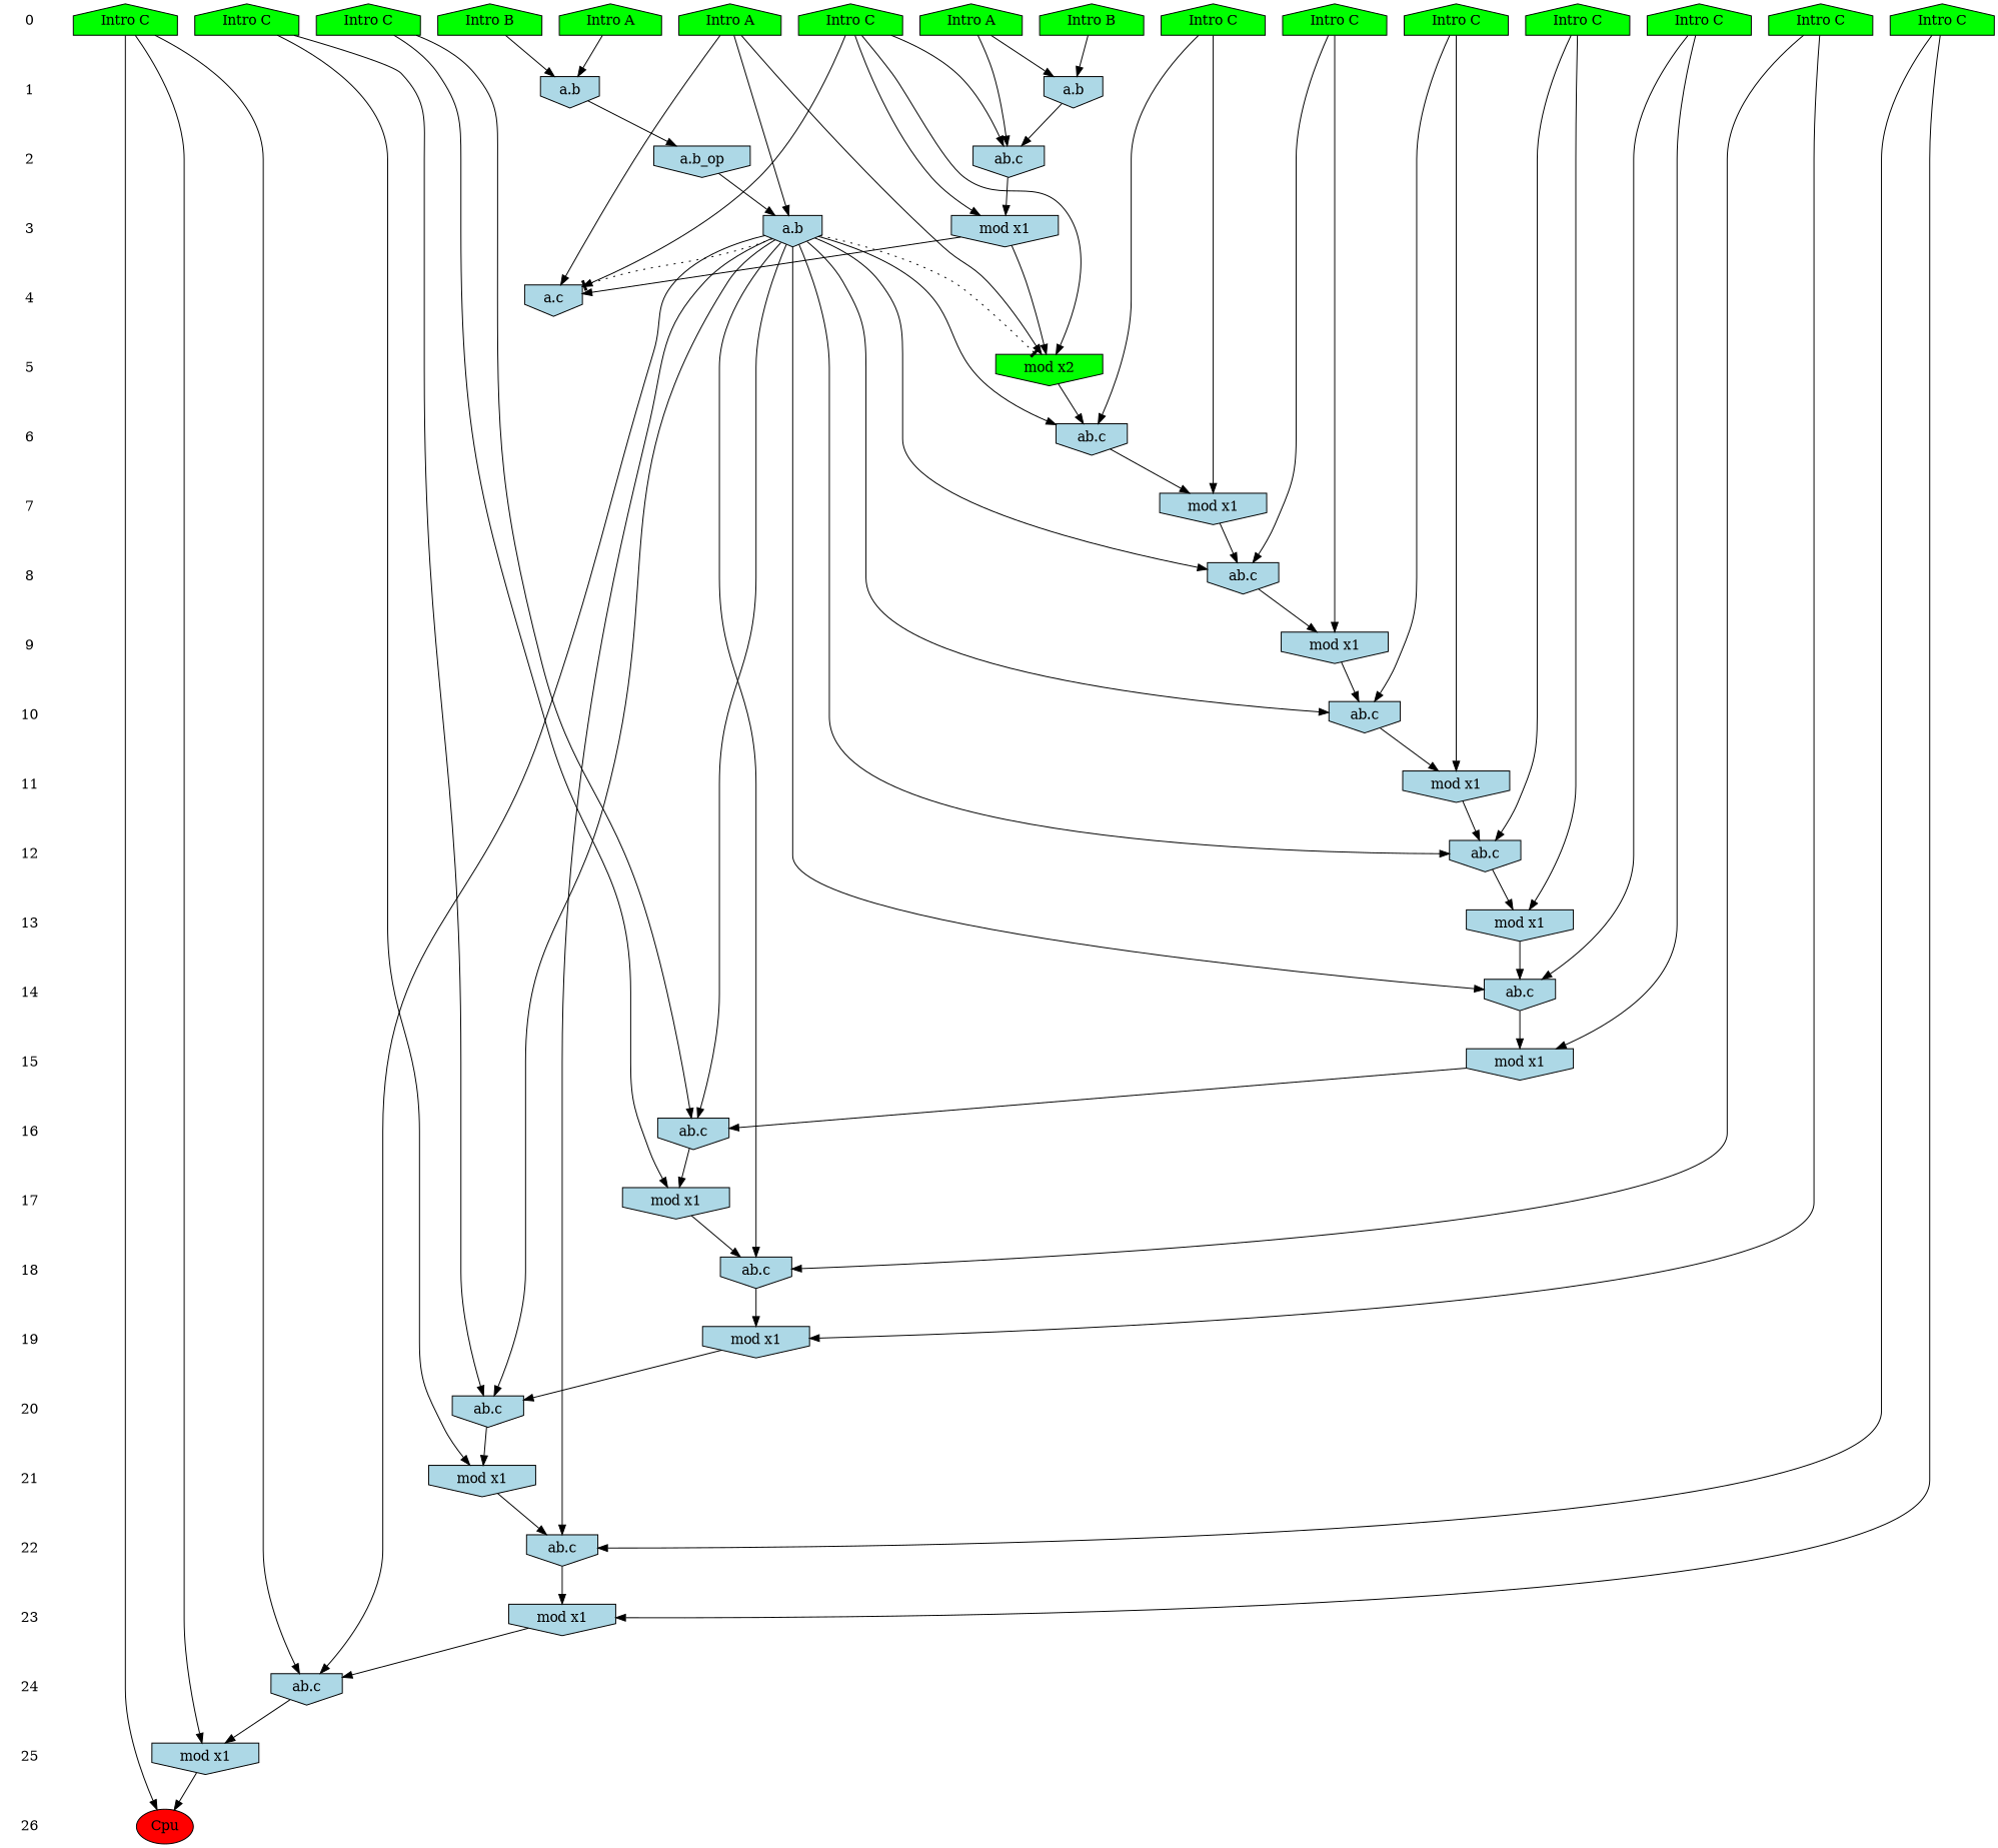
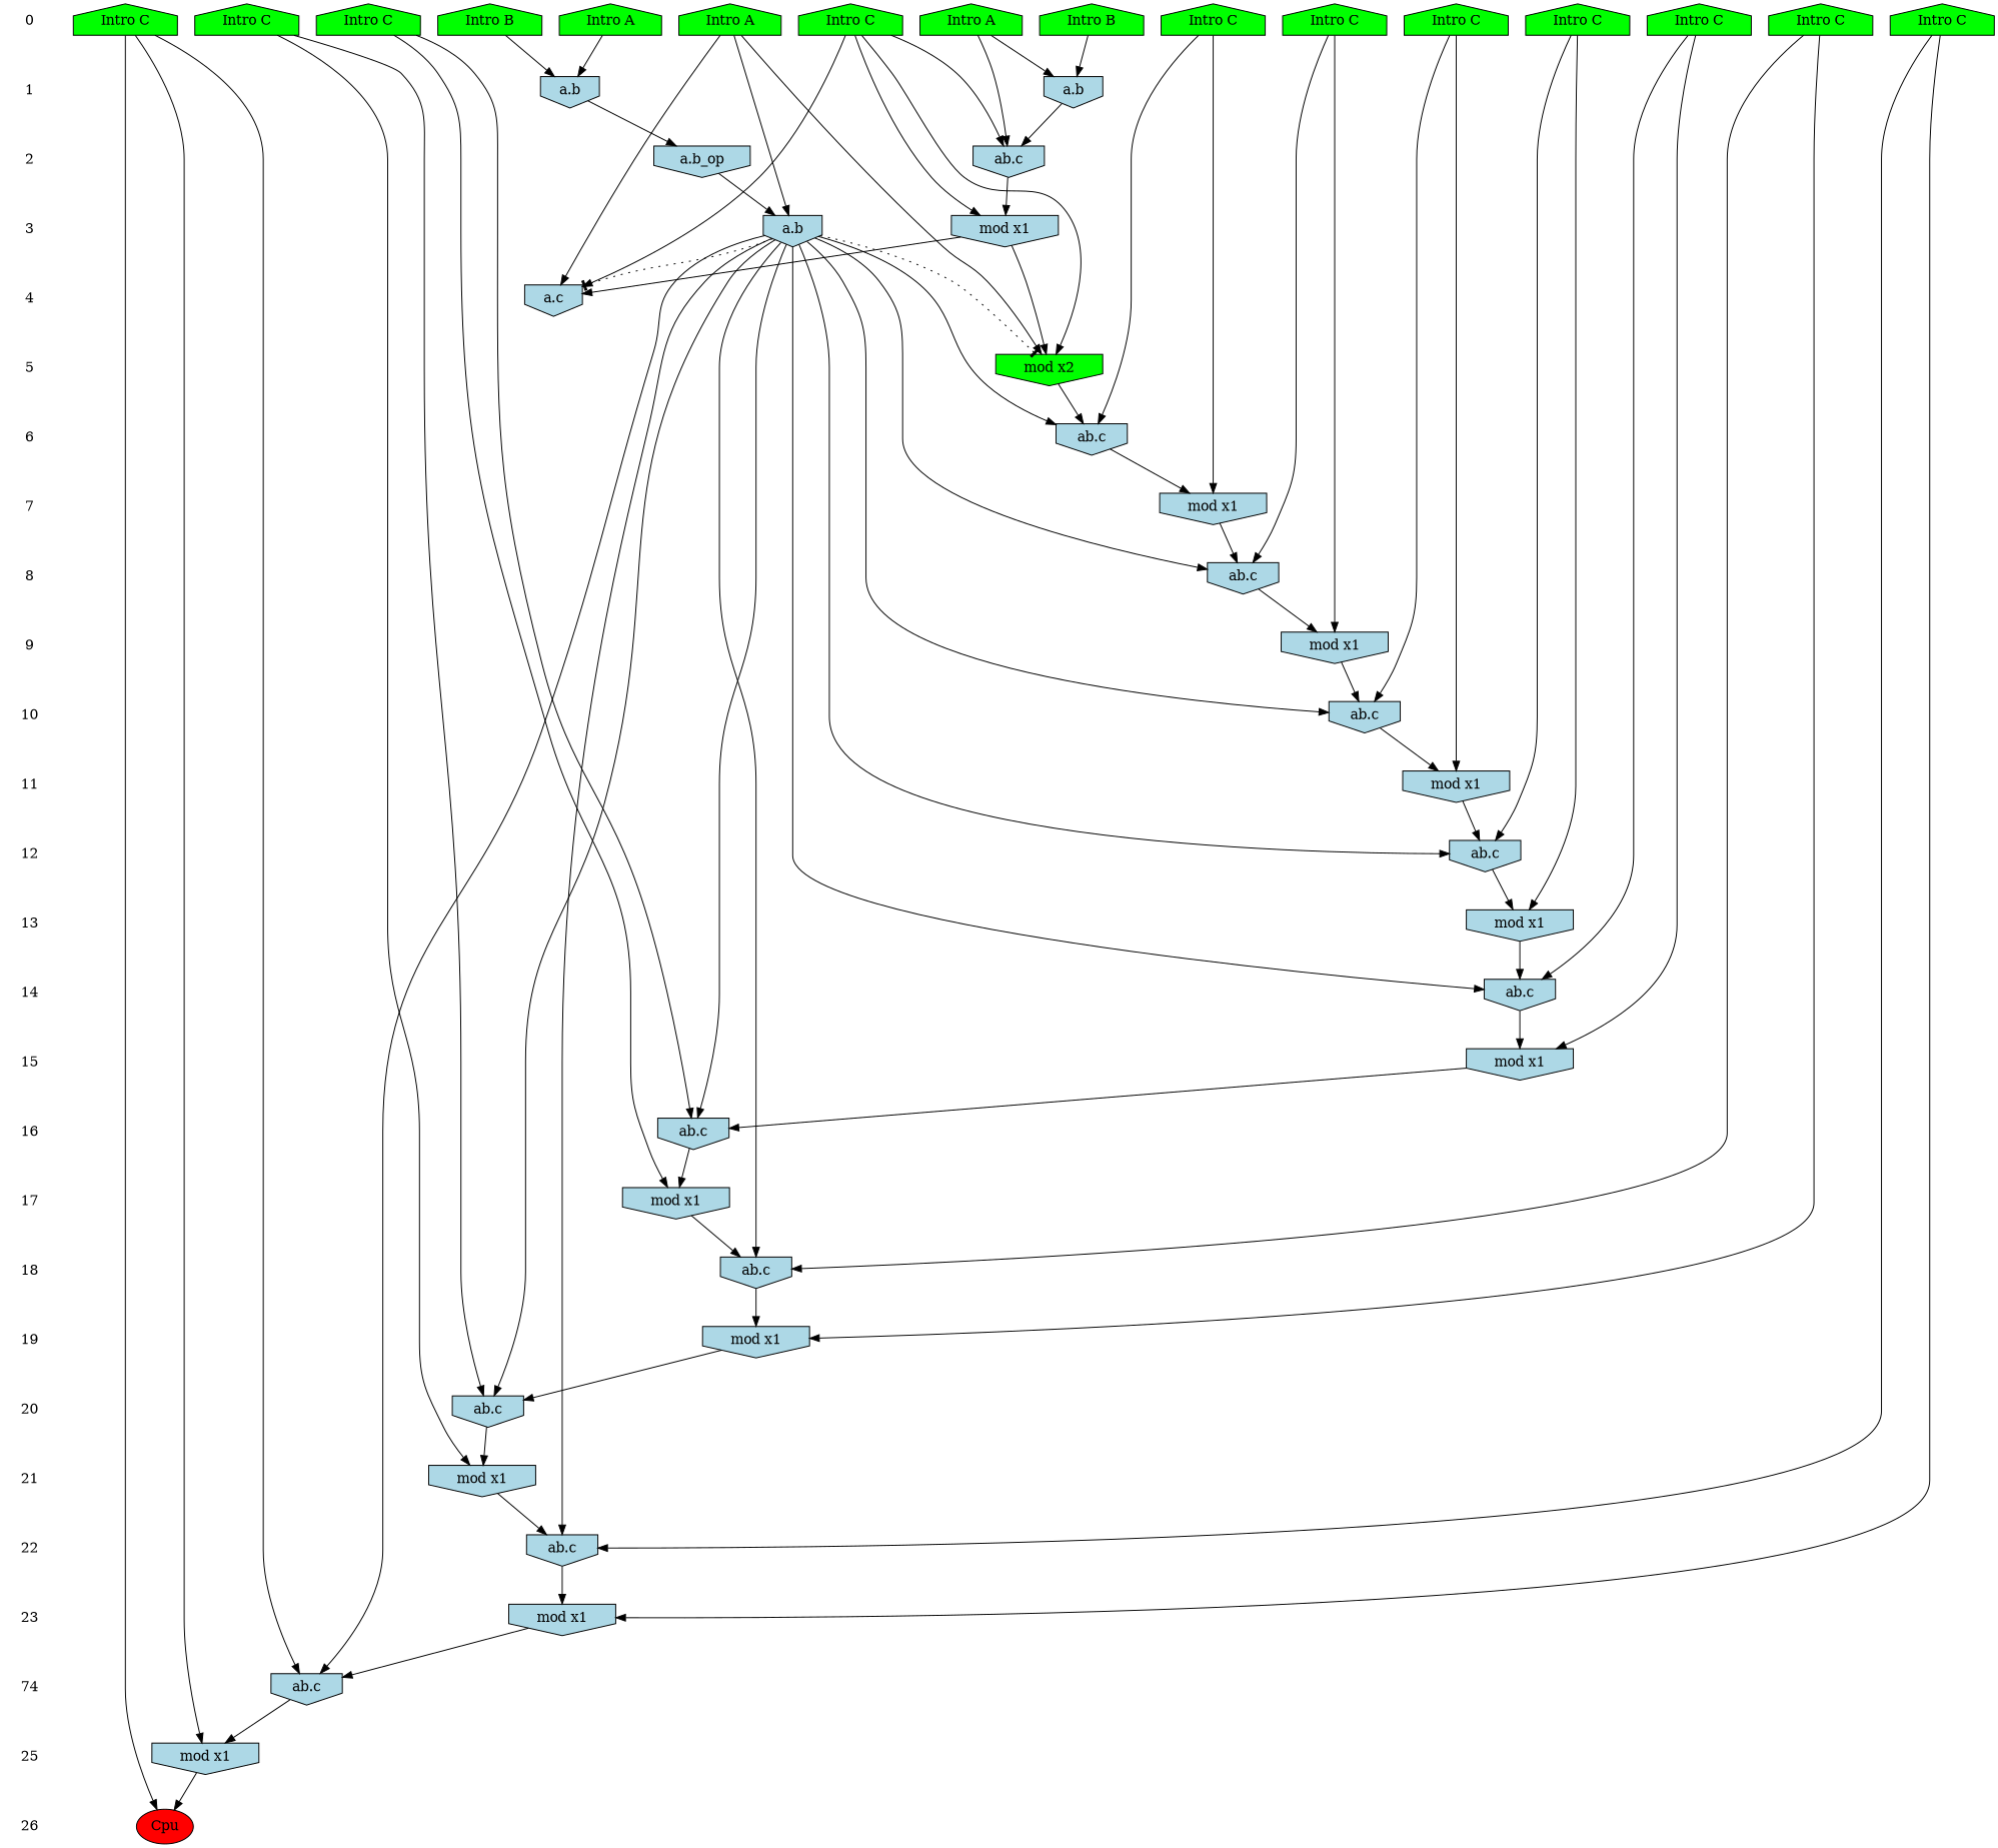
  digraph {
    ranksep=.5
    node [shape=invhouse style=filled]
    0 [shape=plaintext style=""]
    n2 [fillcolor=green label="Intro B" shape=house]
    n3 [fillcolor=green label="Intro A" shape=house]
    n4 [fillcolor=green label="Intro A" shape=house]
    n5 [fillcolor=green label="Intro B" shape=house]
    n6 [fillcolor=green label="Intro A" shape=house]
    n7 [fillcolor=green label="Intro C" shape=house]
    n8 [fillcolor=green label="Intro C" shape=house]
    n9 [fillcolor=green label="Intro C" shape=house]
    n10 [fillcolor=green label="Intro C" shape=house]
    n11 [fillcolor=green label="Intro C" shape=house]
    n12 [fillcolor=green label="Intro C" shape=house]
    n13 [fillcolor=green label="Intro C" shape=house]
    n14 [fillcolor=green label="Intro C" shape=house]
    n15 [fillcolor=green label="Intro C" shape=house]
    n16 [fillcolor=green label="Intro C" shape=house]
    n17 [fillcolor=green label="Intro C" shape=house]
    1 [shape=plaintext style=""]
    n19 [fillcolor=lightblue label="a.b"]
    n20 [fillcolor=lightblue label="a.b"]
    2 [shape=plaintext style=""]
    n22 [fillcolor=lightblue label="ab.c"]
    n23 [fillcolor=lightblue label="a.b_op"]
    3 [shape=plaintext style=""]
    n25 [fillcolor=lightblue label="mod x1"]
    n26 [fillcolor=lightblue label="a.b"]
    4 [shape=plaintext style=""]
    n28 [fillcolor=lightblue label="a.c"]
    5 [shape=plaintext style=""]
    n30 [fillcolor=green label="mod x2"]
    6 [shape=plaintext style=""]
    n32 [fillcolor=lightblue label="ab.c"]
    7 [shape=plaintext style=""]
    n34 [fillcolor=lightblue label="mod x1"]
    8 [shape=plaintext style=""]
    n36 [fillcolor=lightblue label="ab.c"]
    13 [shape=plaintext style=""]
    n38 [fillcolor=lightblue label="mod x1"]
    9 [shape=plaintext style=""]
    n40 [fillcolor=lightblue label="mod x1"]
    10 [shape=plaintext style=""]
    n42 [fillcolor=lightblue label="ab.c"]
    11 [shape=plaintext style=""]
    n44 [fillcolor=lightblue label="mod x1"]
    12 [shape=plaintext style=""]
    n46 [fillcolor=lightblue label="ab.c"]
    14 [shape=plaintext style=""]
    n48 [fillcolor=lightblue label="ab.c"]
    15 [shape=plaintext style=""]
    n50 [fillcolor=lightblue label="mod x1"]
    16 [shape=plaintext style=""]
    n52 [fillcolor=lightblue label="ab.c"]
    17 [shape=plaintext style=""]
    n54 [fillcolor=lightblue label="mod x1"]
    18 [shape=plaintext style=""]
    n56 [fillcolor=lightblue label="ab.c"]
    19 [shape=plaintext style=""]
    n58 [fillcolor=lightblue label="mod x1"]
    20 [shape=plaintext style=""]
    n60 [fillcolor=lightblue label="ab.c"]
    21 [shape=plaintext style=""]
    n62 [fillcolor=lightblue label="mod x1"]
    22 [shape=plaintext style=""]
    n64 [fillcolor=lightblue label="ab.c"]
    23 [shape=plaintext style=""]
    n66 [fillcolor=lightblue label="mod x1"]
-   24 [shape=plaintext style=""]
+   24 [shape=plaintext label=74 style=""]
    n68 [fillcolor=lightblue label="ab.c"]
    25 [shape=plaintext style=""]
    n70 [fillcolor=lightblue label="mod x1"]
    26 [shape=plaintext style=""]
    n72 [fillcolor=red label=Cpu shape=""]
    subgraph sub_1 {
      rank=same
      0
      n2
      n3
      n4
      n5
      n6
      n7
      n8
      n9
      n10
      n11
      n12
      n13
      n14
      n15
      n16
      n17
    }
    subgraph sub_2 {
      rank=same
      1
      n19
      n20
    }
    subgraph sub_3 {
      rank=same
      2
      n22
      n23
    }
    subgraph sub_4 {
      rank=same
      3
      n25
      n26
    }
    subgraph sub_5 {
      rank=same
      4
      n28
    }
    subgraph sub_6 {
      rank=same
      5
      n30
    }
    subgraph sub_7 {
      rank=same
      6
      n32
    }
    subgraph sub_8 {
      rank=same
      7
      n34
    }
    subgraph sub_9 {
      rank=same
      8
      n36
    }
    subgraph sub_10 {
      rank=same
      13
      n38
    }
    subgraph sub_11 {
      rank=same
      9
      n40
    }
    subgraph sub_12 {
      rank=same
      10
      n42
    }
    subgraph sub_13 {
      rank=same
      11
      n44
    }
    subgraph sub_14 {
      rank=same
      12
      n46
    }
    subgraph sub_15 {
      rank=same
      14
      n48
    }
    subgraph sub_16 {
      rank=same
      15
      n50
    }
    subgraph sub_17 {
      rank=same
      16
      n52
    }
    subgraph sub_18 {
      rank=same
      17
      n54
    }
    subgraph sub_19 {
      rank=same
      18
      n56
    }
    subgraph sub_20 {
      rank=same
      19
      n58
    }
    subgraph sub_21 {
      rank=same
      20
      n60
    }
    subgraph sub_22 {
      rank=same
      21
      n62
    }
    subgraph sub_23 {
      rank=same
      22
      n64
    }
    subgraph sub_24 {
      rank=same
      23
      n66
    }
    subgraph sub_25 {
      rank=same
      24
      n68
    }
    subgraph sub_26 {
      rank=same
      25
      n70
    }
    subgraph sub_27 {
      rank=same
      26
      n72
    }
    0 -> 1 [style=invis]
    n2 -> n19
    n3 -> n20
    n4 -> n19
    n4 -> n22
    n5 -> n20
    n6 -> n26
    n6 -> n28
    n6 -> n30
    n7 -> n32
    n7 -> n34
    n8 -> n22
    n8 -> n25
    n8 -> n28
    n8 -> n30
    n9 -> n38
    n9 -> n46
    n10 -> n68
    n10 -> n70
    n10 -> n72
    n11 -> n56
    n11 -> n58
    n12 -> n52
    n12 -> n54
    n13 -> n64
    n13 -> n66
    n14 -> n42
    n14 -> n44
    n15 -> n48
    n15 -> n50
    n16 -> n36
    n16 -> n40
    n17 -> n60
    n17 -> n62
    1 -> 2 [style=invis]
    n19 -> n22
    n20 -> n23
    2 -> 3 [style=invis]
    n22 -> n25
    n23 -> n26
    3 -> 4 [style=invis]
    n25 -> n28
    n25 -> n30
    n26 -> n28 [arrowhead=tee style=dotted]
    n26 -> n30 [arrowhead=tee style=dotted]
    n26 -> n32
    n26 -> n36
    n26 -> n42
    n26 -> n46
    n26 -> n48
    n26 -> n52
    n26 -> n56
    n26 -> n60
    n26 -> n64
    n26 -> n68
    4 -> 5 [style=invis]
    5 -> 6 [style=invis]
    n30 -> n32
    6 -> 7 [style=invis]
    n32 -> n34
    7 -> 8 [style=invis]
    n34 -> n36
    8 -> 9 [style=invis]
    n36 -> n40
    13 -> 14 [style=invis]
    n38 -> n48
    9 -> 10 [style=invis]
    n40 -> n42
    10 -> 11 [style=invis]
    n42 -> n44
    11 -> 12 [style=invis]
    n44 -> n46
    12 -> 13 [style=invis]
    n46 -> n38
    14 -> 15 [style=invis]
    n48 -> n50
    15 -> 16 [style=invis]
    n50 -> n52
    16 -> 17 [style=invis]
    n52 -> n54
    17 -> 18 [style=invis]
    n54 -> n56
    18 -> 19 [style=invis]
    n56 -> n58
    19 -> 20 [style=invis]
    n58 -> n60
    20 -> 21 [style=invis]
    n60 -> n62
    21 -> 22 [style=invis]
    n62 -> n64
    22 -> 23 [style=invis]
    n64 -> n66
    23 -> 24 [style=invis]
    n66 -> n68
    24 -> 25 [style=invis]
    n68 -> n70
    25 -> 26 [style=invis]
    n70 -> n72
  }
